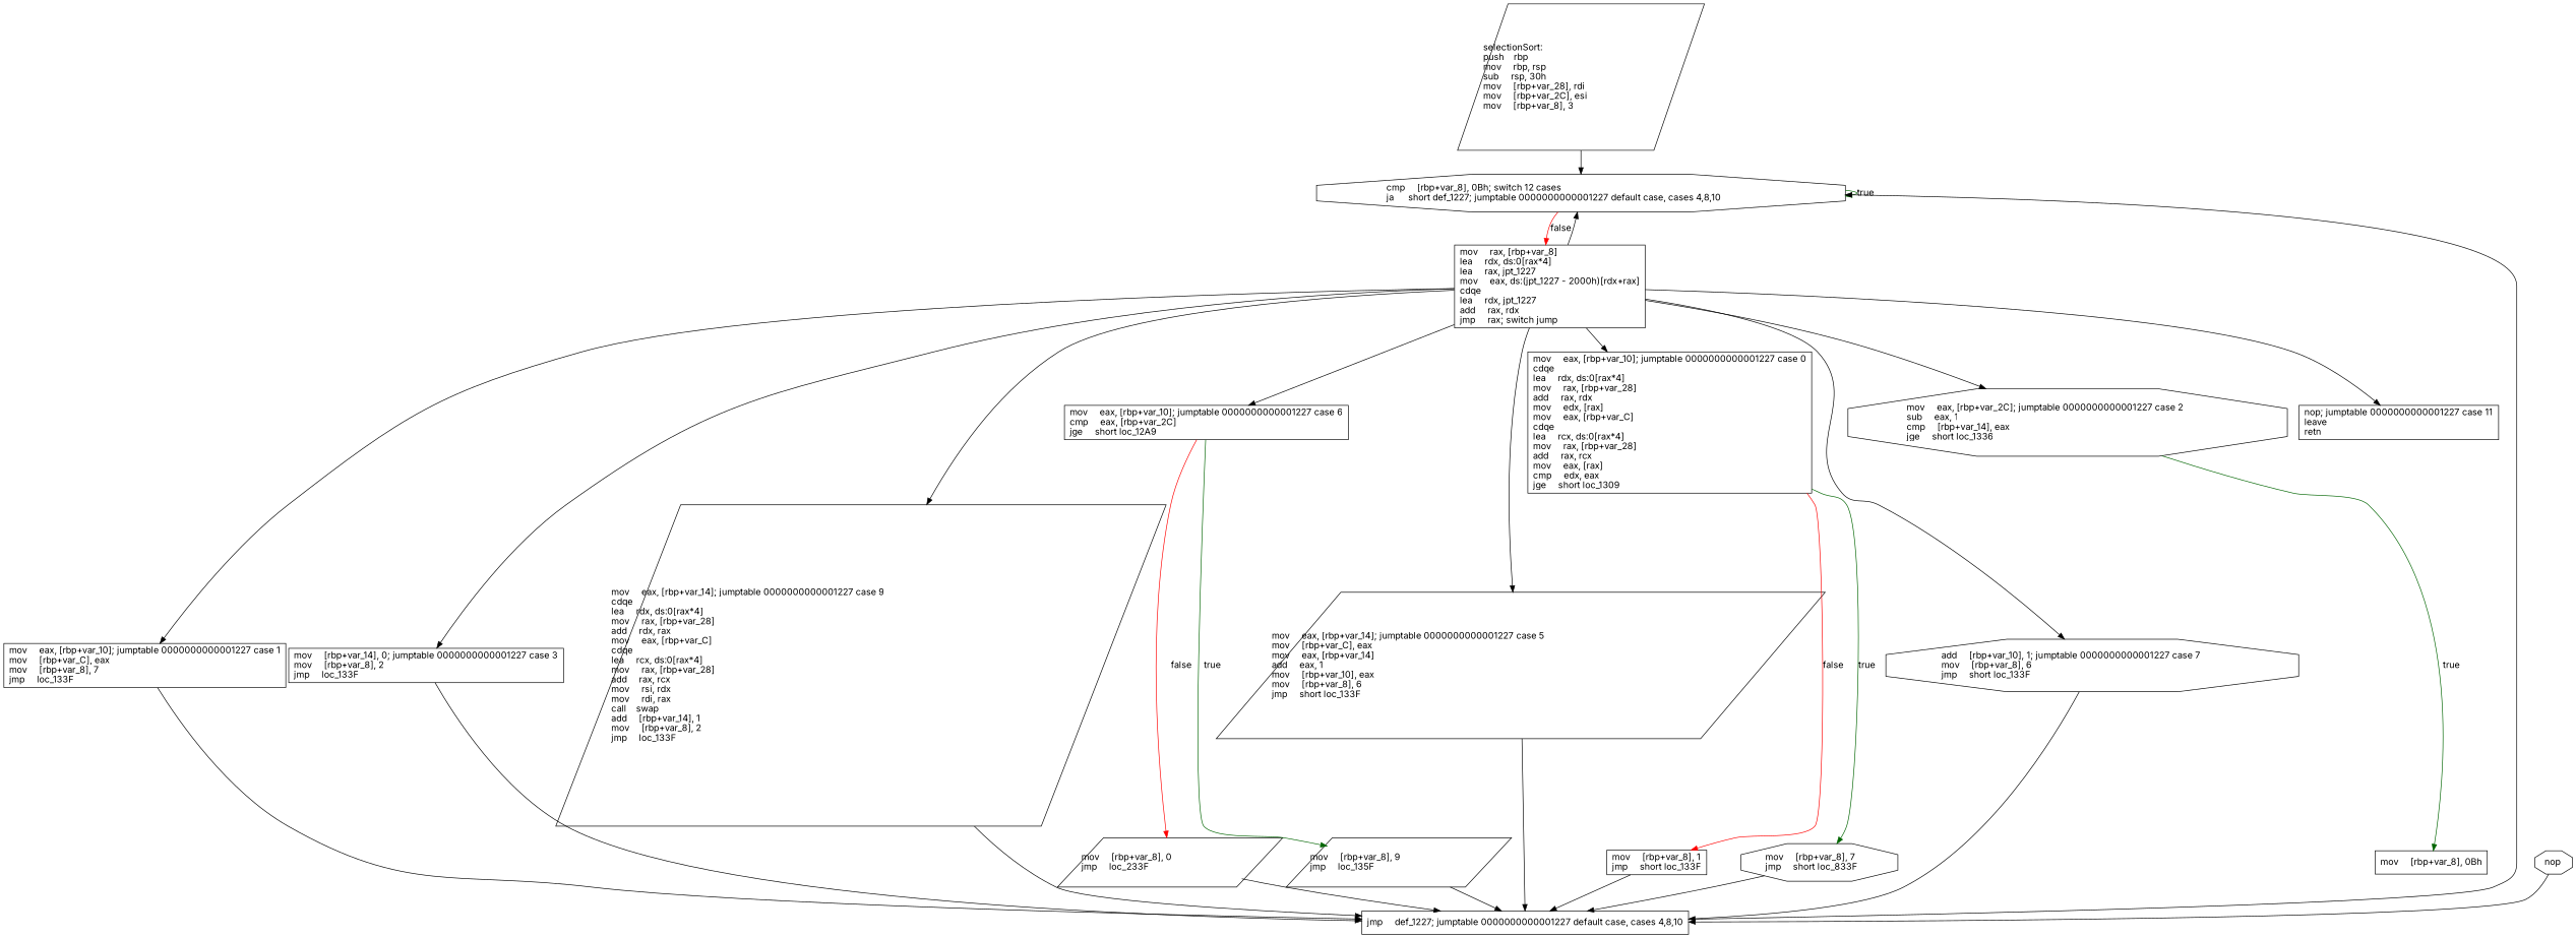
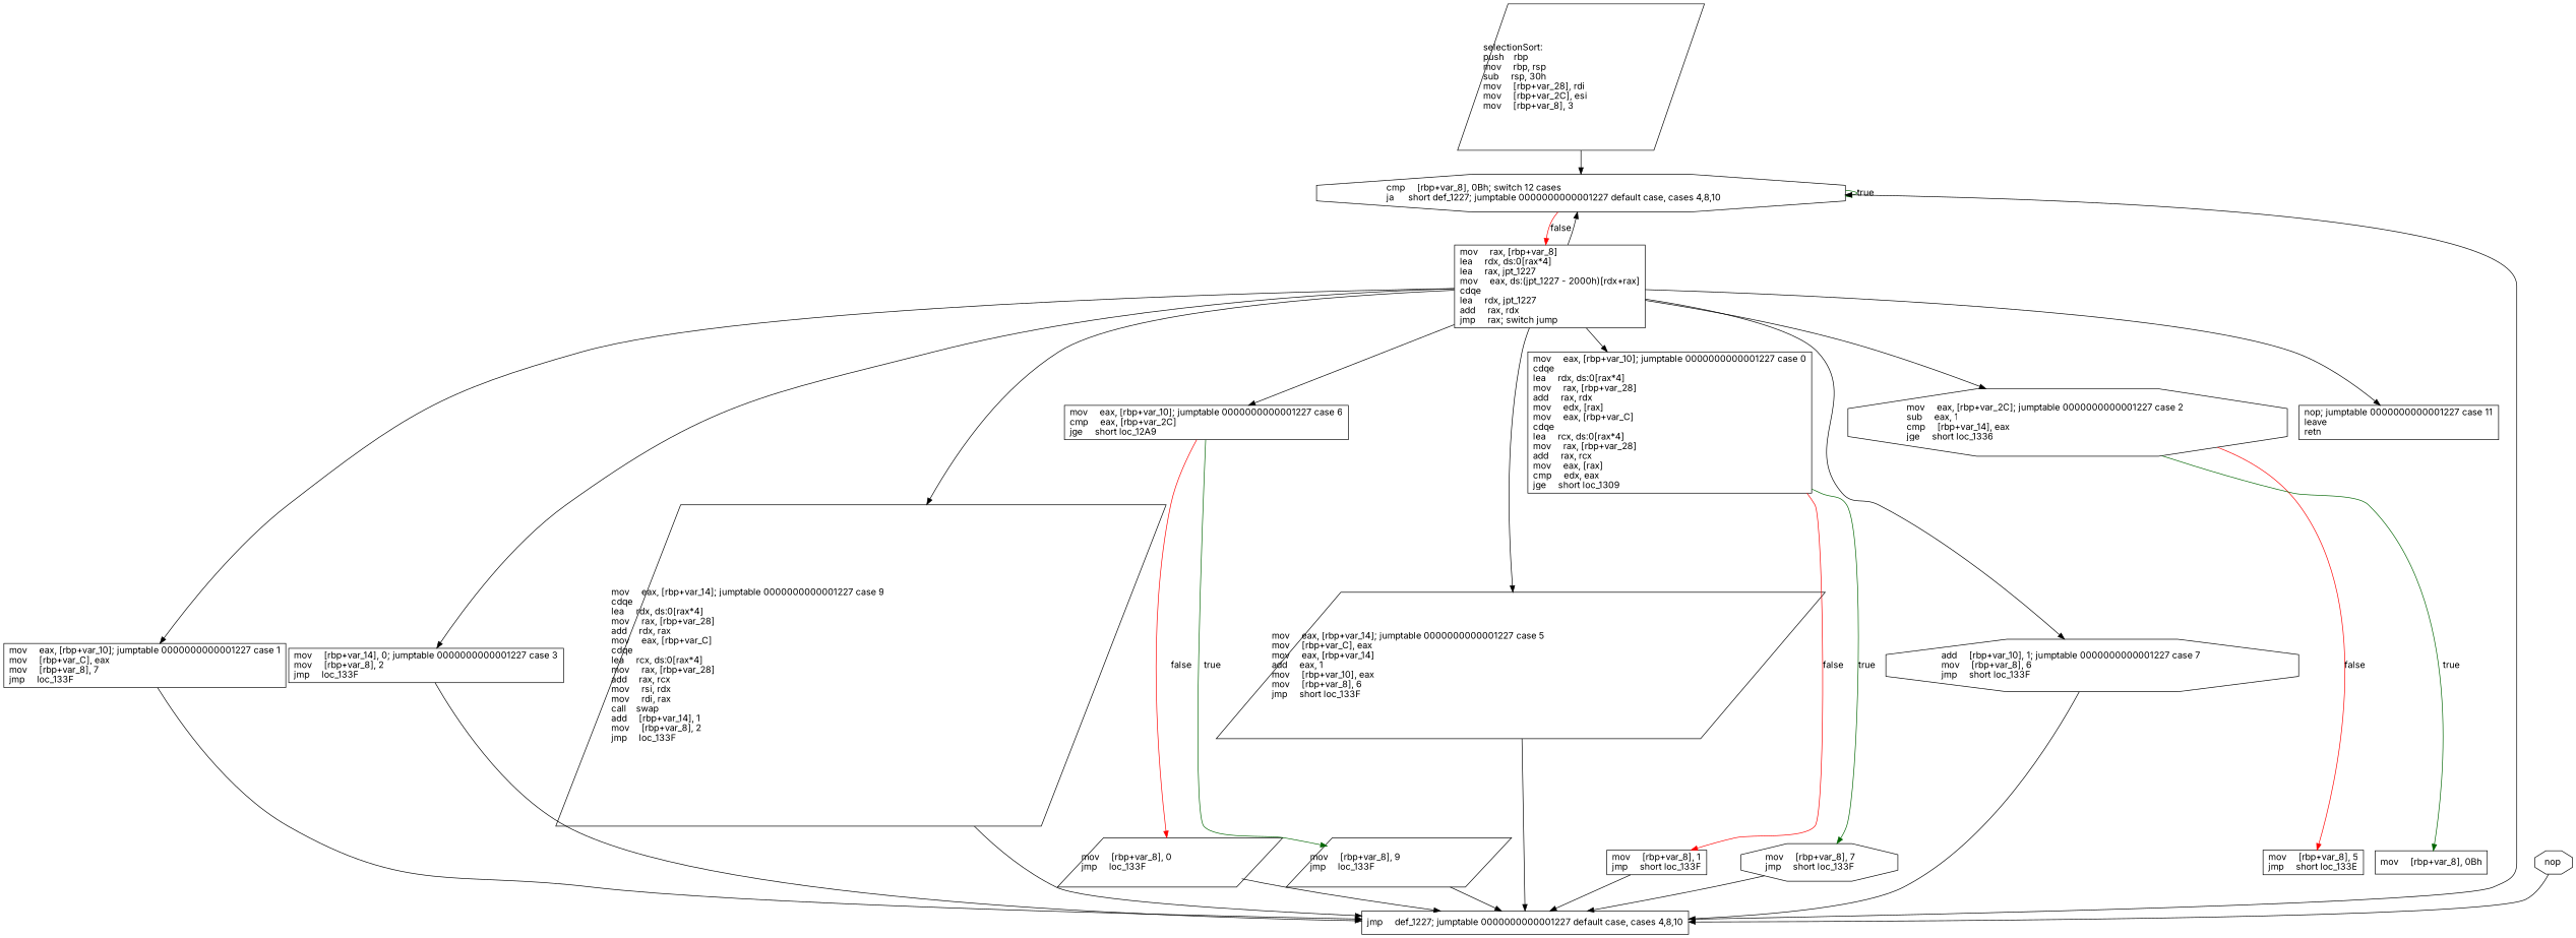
  digraph {
    fontname=Inter
    node [fontname=Inter shape=box]
    edge [fontname=Inter]
    n1 [label="selectionSort:\lpush    rbp\lmov     rbp, rsp\lsub     rsp, 30h\lmov     [rbp+var_28], rdi\lmov     [rbp+var_2C], esi\lmov     [rbp+var_8], 3\l" shape=parallelogram]
    n2 [label="cmp     [rbp+var_8], 0Bh; switch 12 cases\lja      short def_1227; jumptable 0000000000001227 default case, cases 4,8,10\l" shape=octagon]
    n3 [label="mov     rax, [rbp+var_8]\llea     rdx, ds:0[rax*4]\llea     rax, jpt_1227\lmov     eax, ds:(jpt_1227 - 2000h)[rdx+rax]\lcdqe\llea     rdx, jpt_1227\ladd     rax, rdx\ljmp     rax; switch jump\l"]
    n4 [label="mov     eax, [rbp+var_10]; jumptable 0000000000001227 case 1\lmov     [rbp+var_C], eax\lmov     [rbp+var_8], 7\ljmp     loc_133F\l"]
    n5 [label="mov     [rbp+var_14], 0; jumptable 0000000000001227 case 3\lmov     [rbp+var_8], 2\ljmp     loc_133F\l"]
    n6 [label="mov     eax, [rbp+var_14]; jumptable 0000000000001227 case 9\lcdqe\llea     rdx, ds:0[rax*4]\lmov     rax, [rbp+var_28]\ladd     rdx, rax\lmov     eax, [rbp+var_C]\lcdqe\llea     rcx, ds:0[rax*4]\lmov     rax, [rbp+var_28]\ladd     rax, rcx\lmov     rsi, rdx\lmov     rdi, rax\lcall    swap\ladd     [rbp+var_14], 1\lmov     [rbp+var_8], 2\ljmp     loc_133F\l" shape=parallelogram]
    n7 [label="mov     eax, [rbp+var_10]; jumptable 0000000000001227 case 6\lcmp     eax, [rbp+var_2C]\ljge     short loc_12A9\l"]
    n8 [label="mov     eax, [rbp+var_14]; jumptable 0000000000001227 case 5\lmov     [rbp+var_C], eax\lmov     eax, [rbp+var_14]\ladd     eax, 1\lmov     [rbp+var_10], eax\lmov     [rbp+var_8], 6\ljmp     short loc_133F\l" shape=parallelogram]
    n9 [label="mov     eax, [rbp+var_10]; jumptable 0000000000001227 case 0\lcdqe\llea     rdx, ds:0[rax*4]\lmov     rax, [rbp+var_28]\ladd     rax, rdx\lmov     edx, [rax]\lmov     eax, [rbp+var_C]\lcdqe\llea     rcx, ds:0[rax*4]\lmov     rax, [rbp+var_28]\ladd     rax, rcx\lmov     eax, [rax]\lcmp     edx, eax\ljge     short loc_1309\l"]
    n10 [label="add     [rbp+var_10], 1; jumptable 0000000000001227 case 7\lmov     [rbp+var_8], 6\ljmp     short loc_133F\l" shape=octagon]
    n11 [label="mov     eax, [rbp+var_2C]; jumptable 0000000000001227 case 2\lsub     eax, 1\lcmp     [rbp+var_14], eax\ljge     short loc_1336\l" shape=octagon]
    n12 [label="nop; jumptable 0000000000001227 case 11\lleave\lretn\l"]
    n13 [label="jmp     def_1227; jumptable 0000000000001227 default case, cases 4,8,10\l"]
-   n14 [label="mov     [rbp+var_8], 0\ljmp     loc_233F\l" shape=parallelogram]
-   n15 [label="mov     [rbp+var_8], 9\ljmp     loc_135F\l" shape=parallelogram]
+   n14 [label="mov     [rbp+var_8], 0\ljmp     loc_133F\l" shape=parallelogram]
+   n15 [label="mov     [rbp+var_8], 9\ljmp     loc_133F\l" shape=parallelogram]
    n16 [label="mov     [rbp+var_8], 1\ljmp     short loc_133F\l"]
-   n17 [label="mov     [rbp+var_8], 7\ljmp     short loc_833F\l" shape=octagon]
+   n17 [label="mov     [rbp+var_8], 7\ljmp     short loc_133F\l" shape=octagon]
+   n18 [label="mov     [rbp+var_8], 5\ljmp     short loc_133E\l"]
    n19 [label="mov     [rbp+var_8], 0Bh\l"]
    n20 [label="nop\l" shape=octagon]
    n1 -> n2
    n2 -> n2 [color=darkgreen label=true]
    n2 -> n3 [color=red label=false]
    n3 -> n2
    n3 -> n4
    n3 -> n5
    n3 -> n6
    n3 -> n7
    n3 -> n8
    n3 -> n9
    n3 -> n10
    n3 -> n11
    n3 -> n12
    n4 -> n13
    n5 -> n13
    n6 -> n13
    n7 -> n14 [color=red label=false]
    n7 -> n15 [color=darkgreen label=true]
    n8 -> n13
    n9 -> n16 [color=red label=false]
    n9 -> n17 [color=darkgreen label=true]
    n10 -> n13
+   n11 -> n18 [color=red label=false]
    n11 -> n19 [color=darkgreen label=true]
    n13 -> n2
    n14 -> n13
    n15 -> n13
    n16 -> n13
    n17 -> n13
    n20 -> n13
  }
